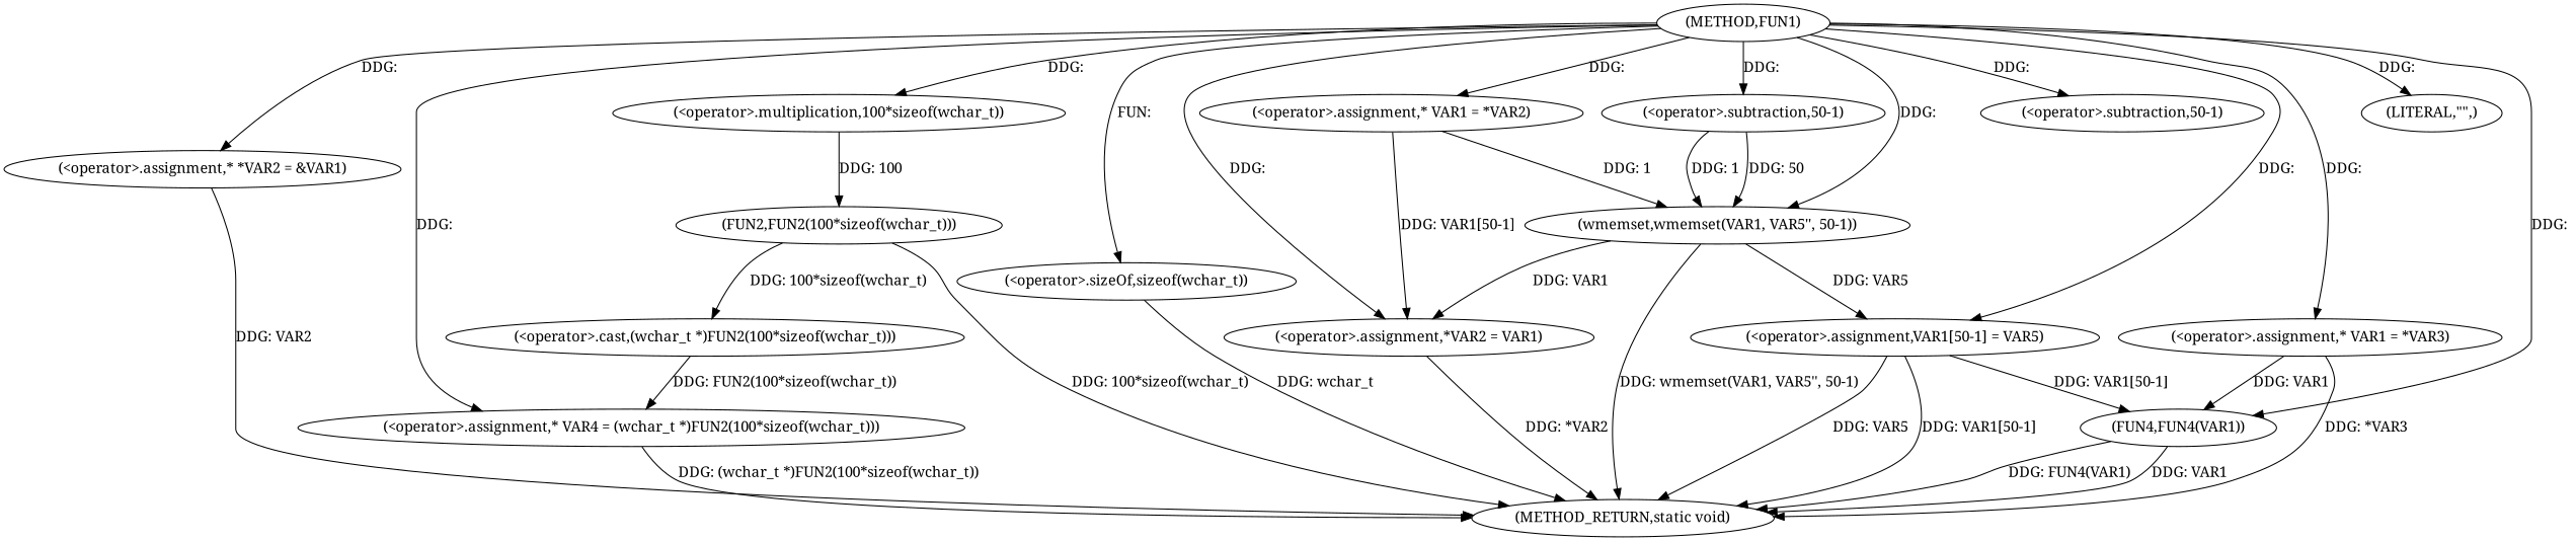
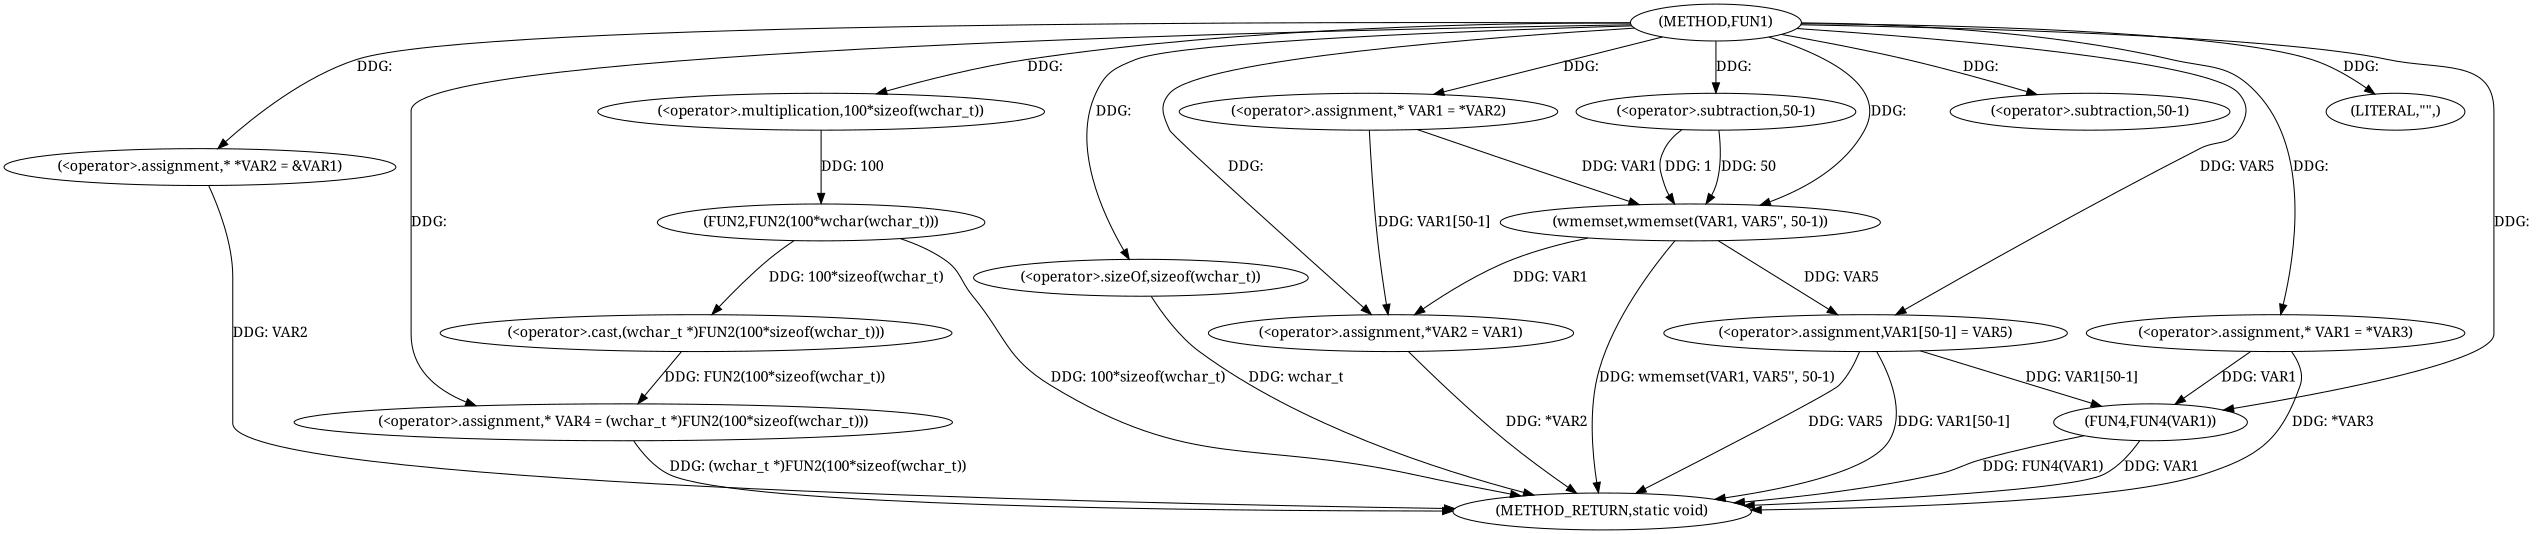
  digraph {
    fontname="Noto Serif"
    node [fontname="Noto Serif"]
    edge [fontname="Noto Serif"]
    n1 [label="(METHOD,FUN1)"]
    n2 [label="(<operator>.assignment,* *VAR2 = &VAR1)"]
    n3 [label="(<operator>.assignment,* VAR4 = (wchar_t *)FUN2(100*sizeof(wchar_t)))"]
    n4 [label="(<operator>.multiplication,100*sizeof(wchar_t))"]
    n5 [label="(<operator>.sizeOf,sizeof(wchar_t))"]
    n6 [label="(<operator>.assignment,* VAR1 = *VAR2)"]
    n7 [label="(wmemset,wmemset(VAR1, VAR5'', 50-1))"]
    n8 [label="(<operator>.subtraction,50-1)"]
    n9 [label="(<operator>.assignment,VAR1[50-1] = VAR5)"]
    n10 [label="(<operator>.subtraction,50-1)"]
    n11 [label="(<operator>.assignment,*VAR2 = VAR1)"]
    n12 [label="(<operator>.assignment,* VAR1 = *VAR3)"]
    n13 [label="(LITERAL,\"\",)"]
    n14 [label="(FUN4,FUN4(VAR1))"]
    n15 [label="(METHOD_RETURN,static void)"]
-   n16 [label="(FUN2,FUN2(100*sizeof(wchar_t)))"]
+   n16 [label="(FUN2,FUN2(100*wchar(wchar_t)))"]
    n17 [label="(<operator>.cast,(wchar_t *)FUN2(100*sizeof(wchar_t)))"]
    n1 -> n2 [label="DDG: "]
    n1 -> n3 [label="DDG: "]
    n1 -> n4 [label="DDG: "]
-   n1 -> n5 [label="FUN: "]
+   n1 -> n5 [label="DDG: "]
    n1 -> n6 [label="DDG: "]
    n1 -> n7 [label="DDG: "]
    n1 -> n8 [label="DDG: "]
-   n1 -> n9 [label="DDG: "]
+   n1 -> n9 [label="DDG: VAR5"]
    n1 -> n10 [label="DDG: "]
    n1 -> n11 [label="DDG: "]
    n1 -> n12 [label="DDG: "]
    n1 -> n13 [label="DDG: "]
    n1 -> n14 [label="DDG: "]
    n2 -> n15 [label="DDG: VAR2"]
    n3 -> n15 [label="DDG: (wchar_t *)FUN2(100*sizeof(wchar_t))"]
    n4 -> n16 [label="DDG: 100"]
    n5 -> n15 [label="DDG: wchar_t"]
-   n6 -> n7 [label="DDG: 1"]
+   n6 -> n7 [label="DDG: VAR1"]
    n6 -> n11 [label="DDG: VAR1[50-1]"]
    n7 -> n9 [label="DDG: VAR5"]
    n7 -> n11 [label="DDG: VAR1"]
    n7 -> n15 [label="DDG: wmemset(VAR1, VAR5'', 50-1)"]
    n8 -> n7 [label="DDG: 50"]
    n8 -> n7 [label="DDG: 1"]
    n9 -> n14 [label="DDG: VAR1[50-1]"]
    n9 -> n15 [label="DDG: VAR1[50-1]"]
    n9 -> n15 [label="DDG: VAR5"]
    n11 -> n15 [label="DDG: *VAR2"]
    n12 -> n14 [label="DDG: VAR1"]
    n12 -> n15 [label="DDG: *VAR3"]
    n14 -> n15 [label="DDG: FUN4(VAR1)"]
    n14 -> n15 [label="DDG: VAR1"]
    n16 -> n15 [label="DDG: 100*sizeof(wchar_t)"]
    n16 -> n17 [label="DDG: 100*sizeof(wchar_t)"]
    n17 -> n3 [label="DDG: FUN2(100*sizeof(wchar_t))"]
  }
